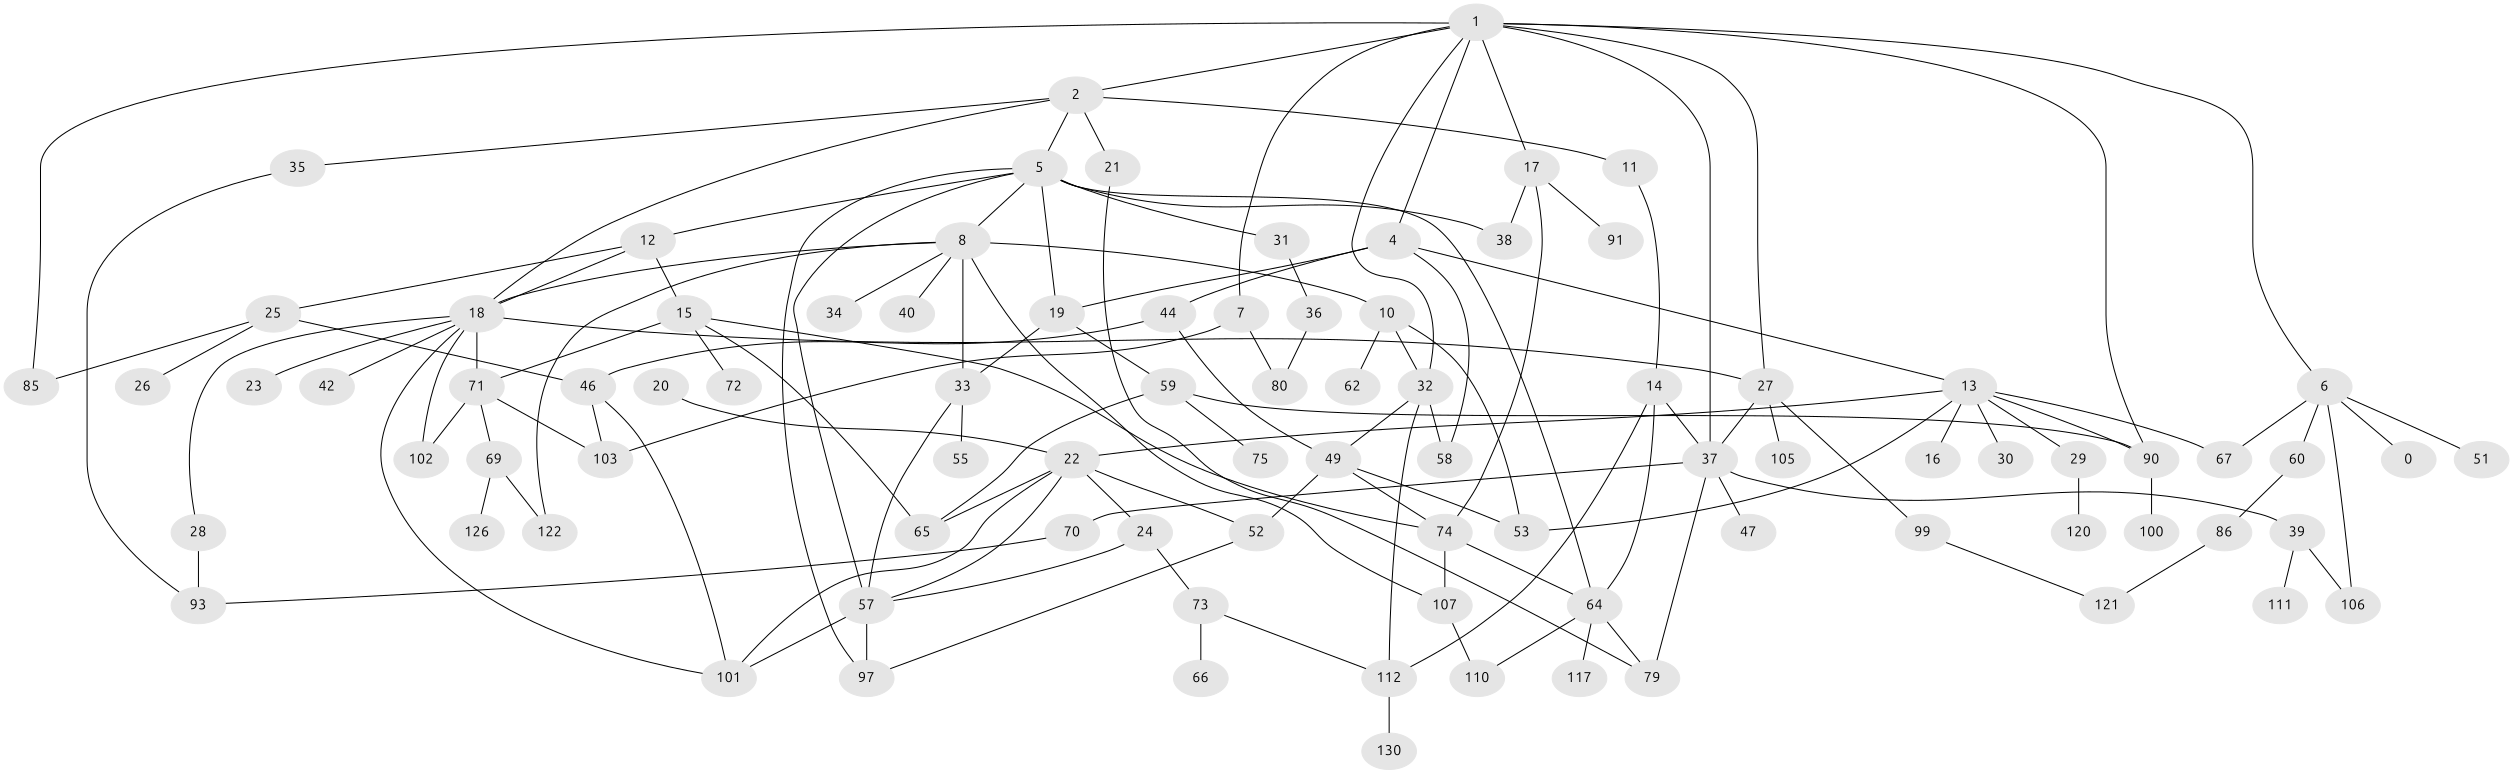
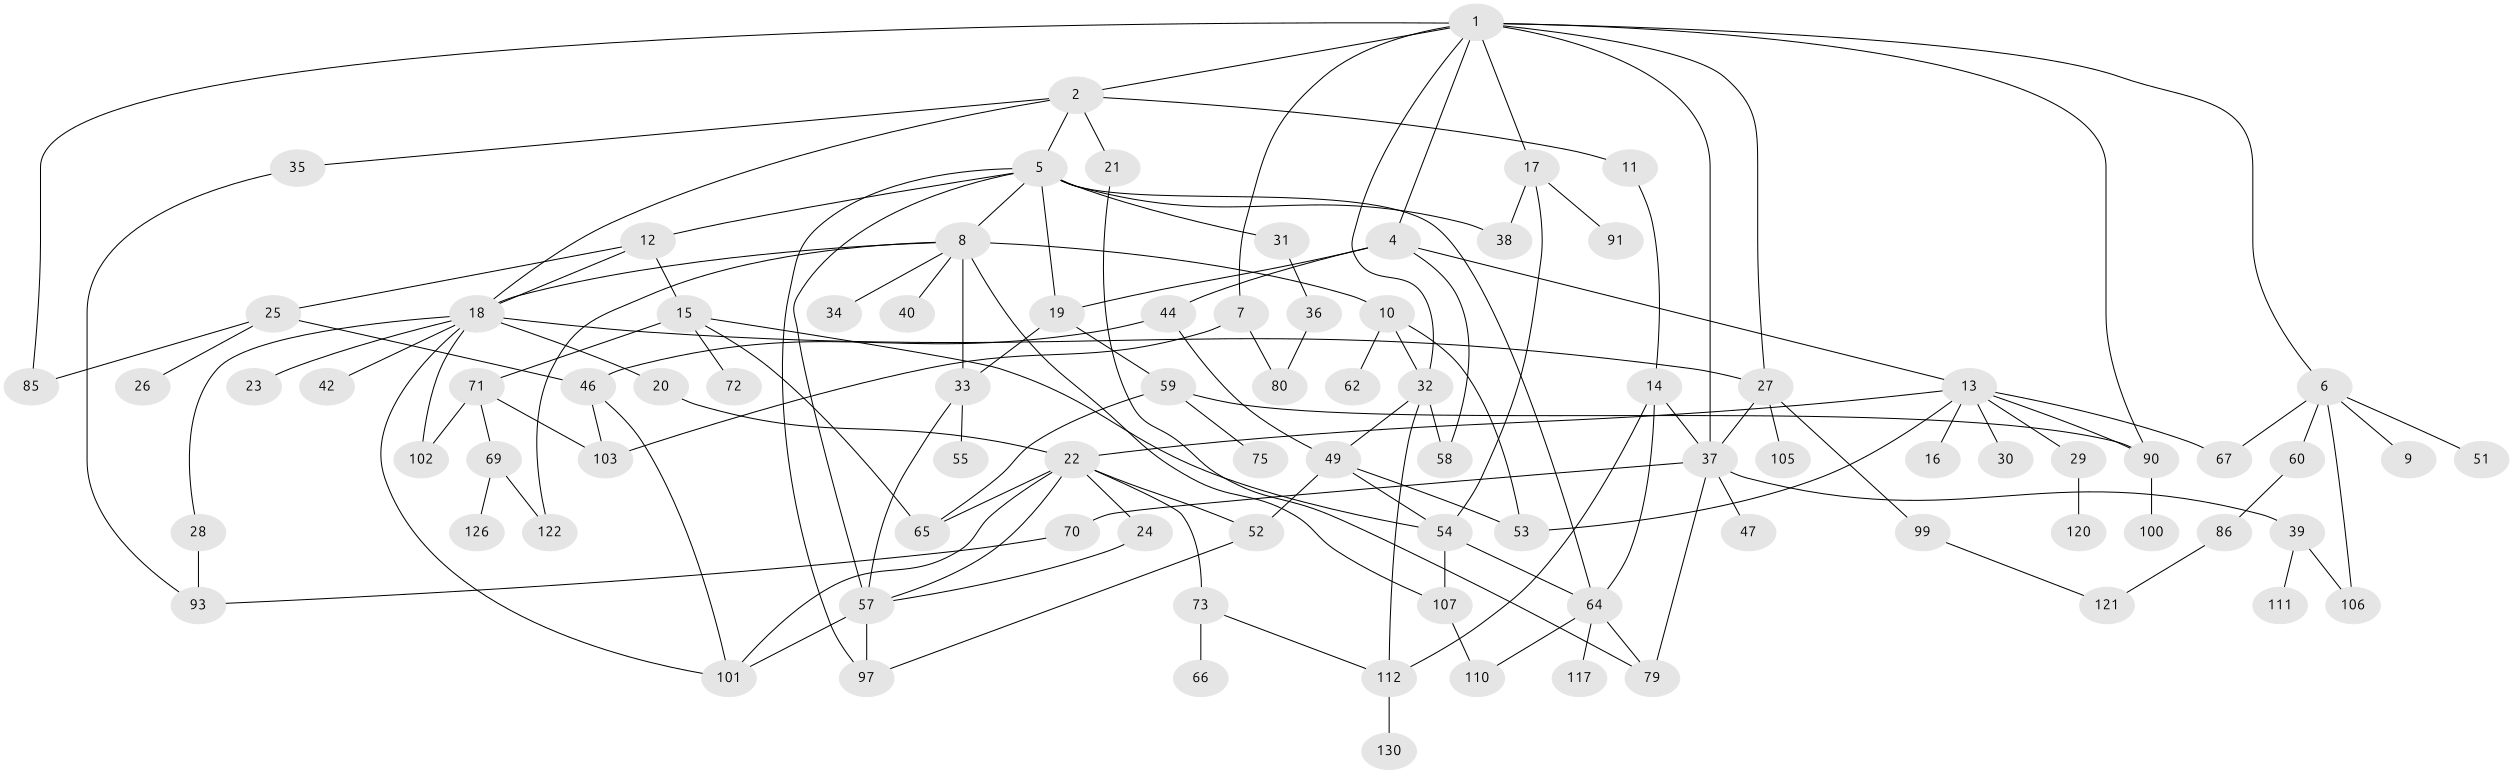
  graph {
    fontname=Ubuntu
    node [color=gray90 fontname=Ubuntu style=filled]
    edge [fontname=Ubuntu]
    1 [super="+128"]
    2 [super="+3"]
    4 [super="+45"]
    6 [super="+48"]
    7 [super="+83"]
    17 [super="+50"]
    27 [super="+56"]
    32 [super="+68"]
    37 [super="+41"]
    85 [super="+124"]
    90
    5
    11 [super="+118"]
    18 [super="+61"]
    21 [super="+69"]
    35
    13 [super="+23"]
    19
    44 [super="+84"]
    58
-   9 [label=0]
+   9
    51
    60
    67
    106
    n26 [label=80 super="+95"]
    103
    38
-   54 [super="+74" label=74]
+   54 [super="+74"]
    91
    99
    105
    112 [super="+125"]
    49 [super="+104"]
    79 [super="+116"]
    39
    47
    70
    100
    8 [super="+113"]
    12
    31 [super="+127"]
    57 [super="+80"]
    64 [super="+78"]
    97 [super="+123"]
    14 [super="+94"]
    20
    28
    42
    n50 [label=23]
    101
    102
    93
    53 [super="+129"]
    16
    29
    30
    22
    33 [super="+115"]
    59 [super="+114"]
    46 [super="+77"]
    10
    34
    40
    107
    122
    15 [super="+43"]
    25
    36
    110
    117
    86
    62
    55
    65 [super="+92"]
    71 [super="+98"]
    72 [super="+96"]
    26
    120
    130
    n81 [label=69 super="+109"]
    75
    24 [super="+119"]
    52 [super="+66"]
    73 [super="+82"]
    n86 [label=66]
    121
    111
    126
    1 -- 2
    1 -- 4
    1 -- 6
    1 -- 7
    1 -- 17
    1 -- 27
    1 -- 32
    1 -- 37
    1 -- 85
    1 -- 90
    2 -- 5
    2 -- 11
    2 -- 18
    2 -- 21
    2 -- 35
    4 -- 13
    4 -- 19
    4 -- 44 [weight=2]
    4 -- 58
    6 -- 9
    6 -- 51
    6 -- 60
    6 -- 67
    6 -- 106
    7 -- n26
    7 -- 103
    17 -- 38
    17 -- 54
    17 -- 91
    27 -- 37
    27 -- 99
    27 -- 105
    32 -- 58
    32 -- 112
    32 -- 49
    37 -- 79
    37 -- 39
    37 -- 47
    37 -- 70
    90 -- 100
    5 -- 19
    5 -- 38
    5 -- 8
    5 -- 12
    5 -- 31
    5 -- 57
    5 -- 64
    5 -- 97
    11 -- 14
    18 -- 27
-   18 -- 71
+   18 -- 20
    18 -- 28
    18 -- 42
    18 -- n50
    18 -- 101
    18 -- 102
    21 -- 79
    35 -- 93
    13 -- 90
    13 -- 67
    13 -- 53
    13 -- 16
    13 -- 29
    13 -- 30
    13 -- 22
    19 -- 33
    19 -- 59
    44 -- 49
    44 -- 46
    60 -- 86
    54 -- 64
    54 -- 107
    99 -- 121
    112 -- 130
    49 -- 54
    49 -- 53
    49 -- 52
    39 -- 106
    39 -- 111
    70 -- 93
    8 -- 18
    8 -- 33 [weight=2]
    8 -- 10
    8 -- 34
    8 -- 40
    8 -- 107
    8 -- 122
    12 -- 18
    12 -- 15
    12 -- 25
    31 -- 36
    57 -- 97
    57 -- 101
    64 -- 79
    64 -- 110
    64 -- 117
    14 -- 37
    14 -- 112
    14 -- 64
    20 -- 22
    28 -- 93
    29 -- 120
    22 -- 57
    22 -- 101
    22 -- 65
    22 -- 24
    22 -- 52
-   24 -- 73
+   22 -- 73
    33 -- 57
    33 -- 55
    59 -- 90
    59 -- 65
    59 -- 75
    46 -- 103
    46 -- 101
    10 -- 32
    10 -- 53
    10 -- 62
    107 -- 110
    15 -- 54
    15 -- 65
    15 -- 71
    15 -- 72
    25 -- 85
    25 -- 46
    25 -- 26
    36 -- n26
    86 -- 121
    71 -- 103
    71 -- 102
    71 -- n81
    n81 -- 122
    n81 -- 126
    24 -- 57
    52 -- 97
    73 -- 112
    73 -- n86
  }
